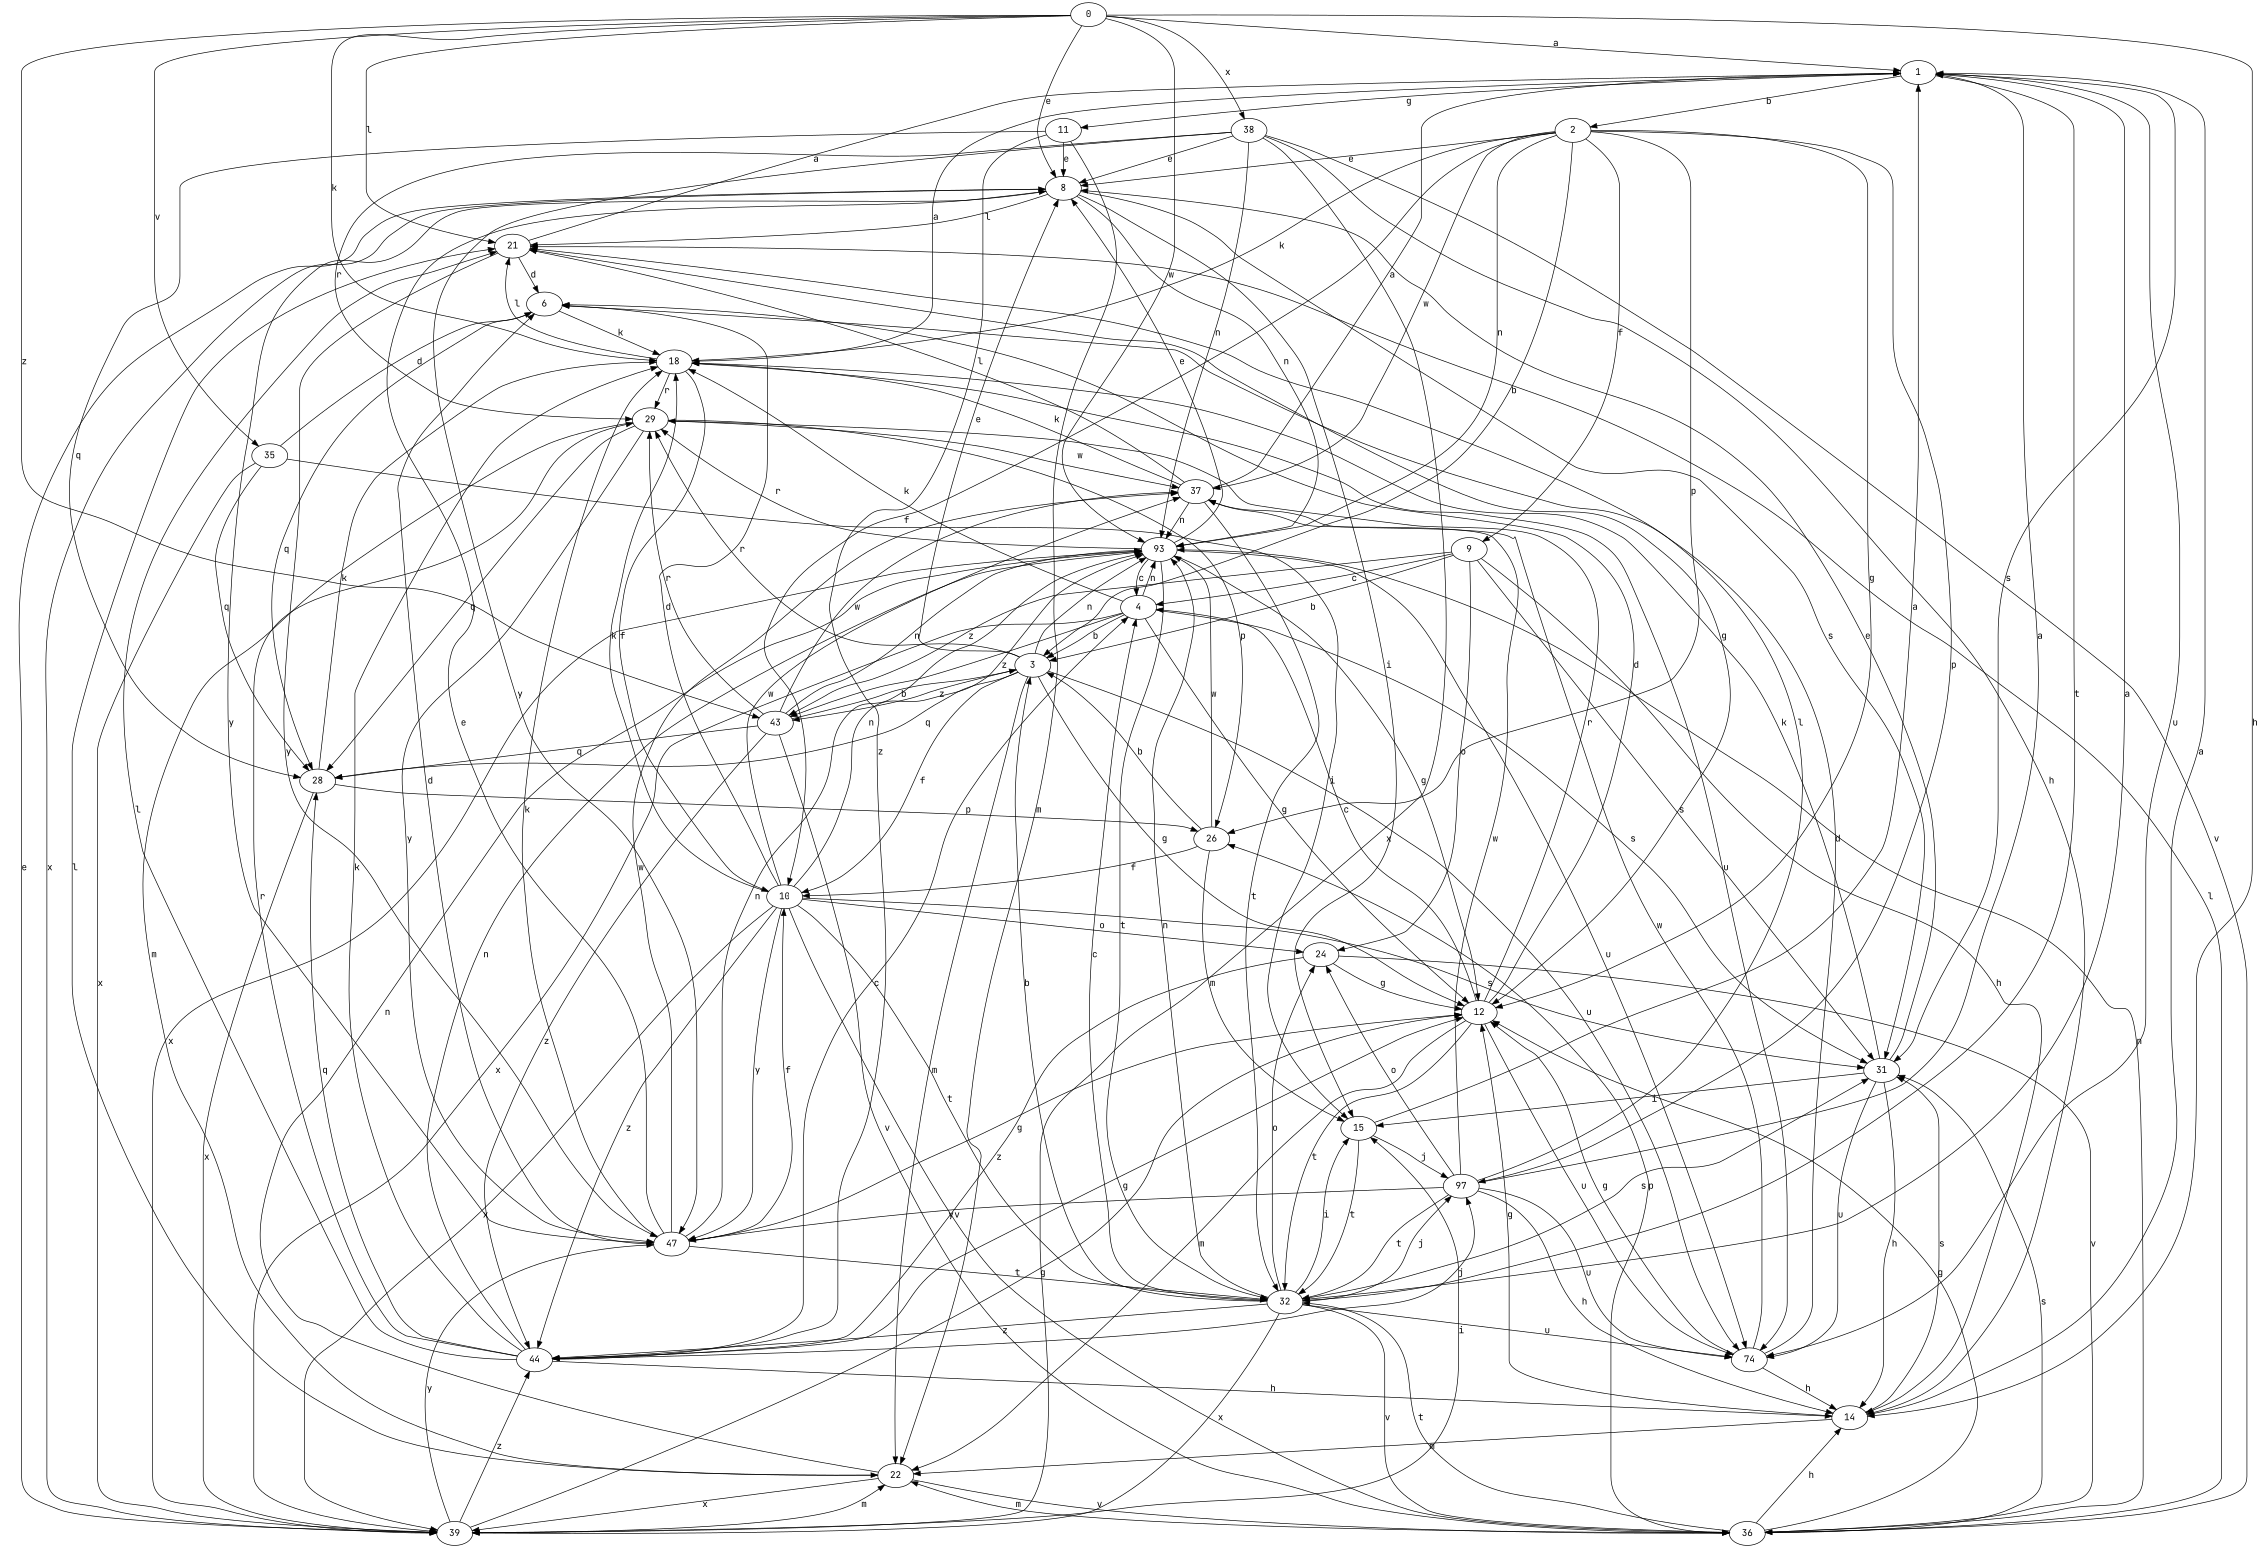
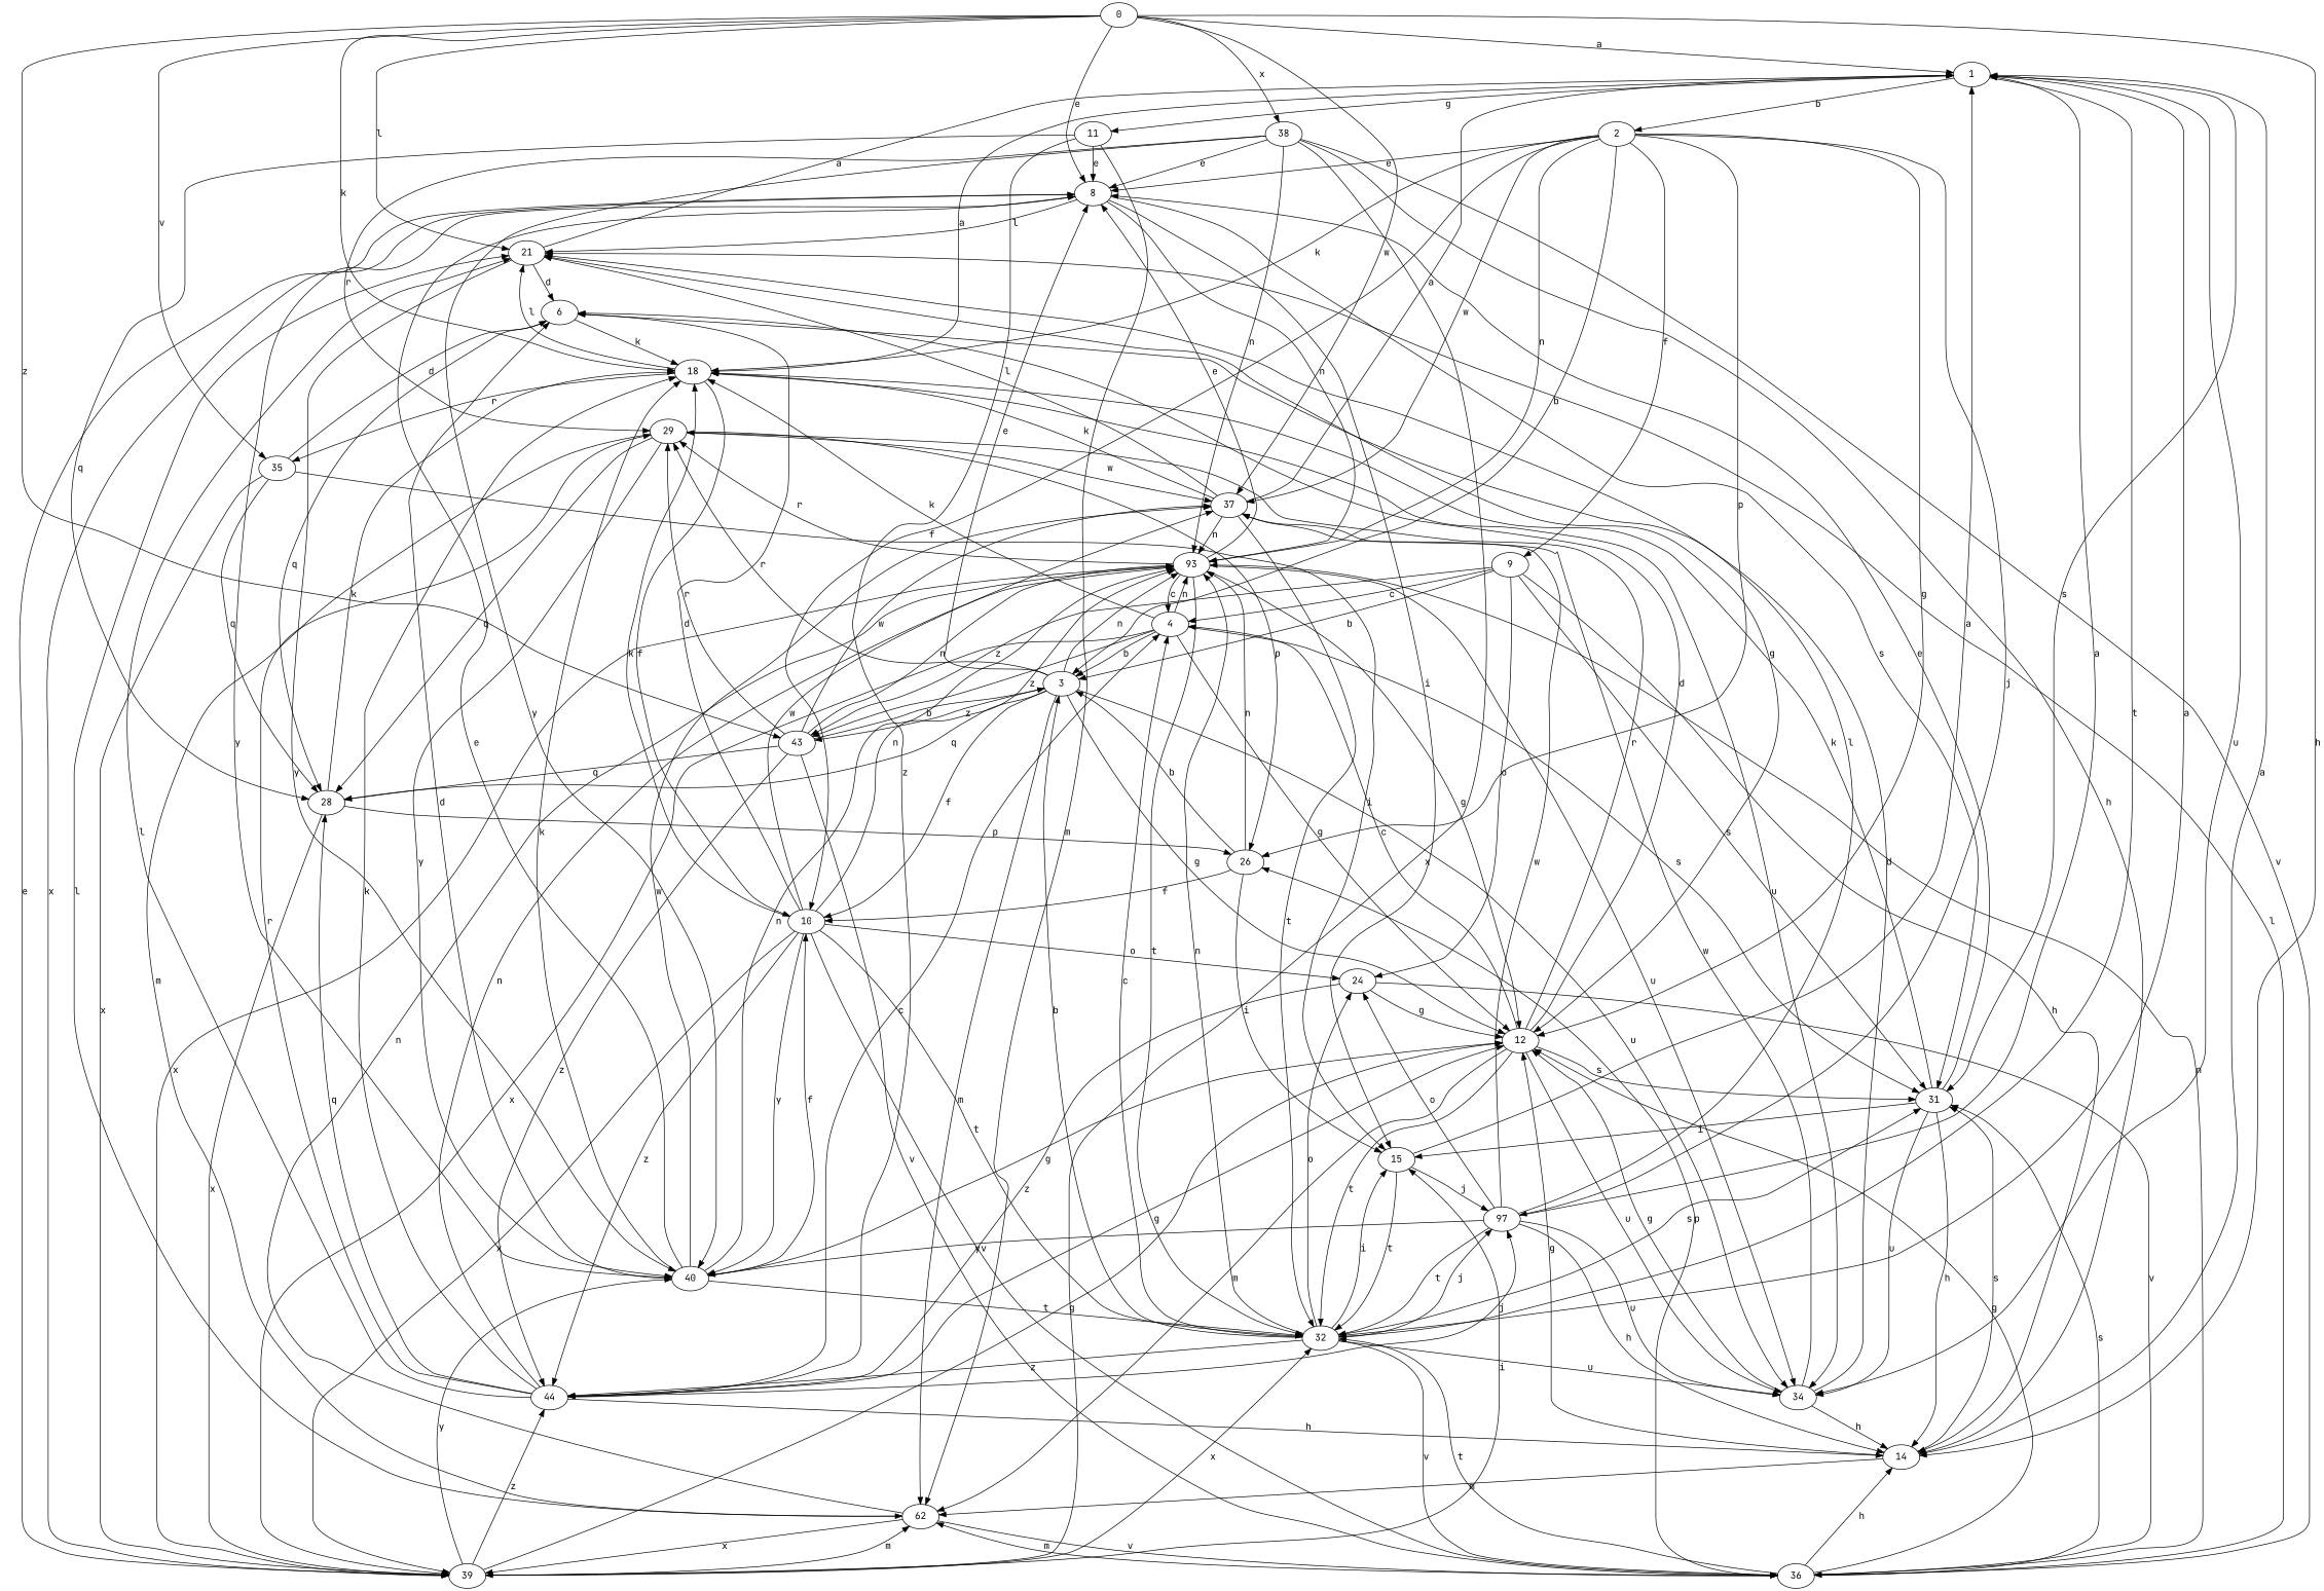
  strict digraph {
    fontname="JetBrains Mono"
    node [fontname="JetBrains Mono"]
    edge [fontname="JetBrains Mono"]
    0
    1
    8
    14
    18
    21
    35
    37
    38
    43
    2
    11
    31
    32
-   34 [label=74]
+   34
    n16 [label=93]
    39
    15
-   40 [label=47]
+   40
    12
-   22
+   22 [label=62]
    10
    29
    6
    28
    36
    3
    44
    9
    n30 [label=97]
    26
    4
    24
    0 -> 1 [label=a]
    0 -> 8 [label=e]
    0 -> 14 [label=h]
    0 -> 18 [label=k]
    0 -> 21 [label=l]
    0 -> 35 [label=v]
-   0 -> n16 [label=w]
+   0 -> 37 [label=w]
    0 -> 38 [label=x]
    0 -> 43 [label=z]
    1 -> 2 [label=b]
    1 -> 11 [label=g]
    1 -> 31 [label=s]
    1 -> 32 [label=t]
    1 -> 34 [label=u]
    8 -> 21 [label=l]
    8 -> 31 [label=s]
    8 -> n16 [label=n]
    8 -> 39 [label=x]
    8 -> 15 [label=i]
    8 -> 40 [label=y]
    14 -> 1 [label=a]
    14 -> 31 [label=s]
    14 -> 12 [label=g]
    14 -> 22 [label=m]
    18 -> 1 [label=a]
    18 -> 21 [label=l]
    18 -> 34 [label=u]
    18 -> 10 [label=f]
-   18 -> 29 [label=r]
+   18 -> 35 [label=r]
    21 -> 1 [label=a]
    21 -> 40 [label=y]
    21 -> 12 [label=g]
    21 -> 6 [label=d]
    35 -> 39 [label=x]
    35 -> 15 [label=i]
    35 -> 6 [label=d]
    35 -> 28 [label=q]
    37 -> 1 [label=a]
    37 -> 18 [label=k]
    37 -> 21 [label=l]
    37 -> 32 [label=t]
    37 -> n16 [label=n]
    38 -> 8 [label=e]
    38 -> 14 [label=h]
    38 -> n16 [label=n]
    38 -> 39 [label=x]
    38 -> 40 [label=y]
    38 -> 29 [label=r]
    38 -> 36 [label=v]
    43 -> 37 [label=w]
    43 -> n16 [label=n]
    43 -> 29 [label=r]
    43 -> 28 [label=q]
    43 -> 36 [label=v]
    43 -> 3 [label=b]
    43 -> 44 [label=z]
    2 -> 8 [label=e]
    2 -> 18 [label=k]
    2 -> 37 [label=w]
    2 -> n16 [label=n]
    2 -> 12 [label=g]
    2 -> 10 [label=f]
    2 -> 3 [label=b]
    2 -> 9 [label=f]
-   2 -> n30 [label=p]
+   2 -> n30 [label=j]
    2 -> 26 [label=p]
    11 -> 8 [label=e]
    11 -> 22 [label=m]
    11 -> 28 [label=q]
    11 -> 44 [label=z]
    31 -> 8 [label=e]
    31 -> 14 [label=h]
    31 -> 18 [label=k]
    31 -> 34 [label=u]
    31 -> 15 [label=i]
    32 -> 1 [label=a]
    32 -> 31 [label=s]
    32 -> 34 [label=u]
    32 -> n16 [label=n]
-   32 -> 39 [label=x]
+   39 -> 32 [label=x]
    32 -> 15 [label=i]
    32 -> 36 [label=v]
    32 -> 3 [label=b]
    32 -> 44 [label=z]
    32 -> n30 [label=j]
    32 -> 4 [label=c]
    32 -> 24 [label=o]
    34 -> 14 [label=h]
    34 -> 37 [label=w]
    34 -> 12 [label=g]
    34 -> 6 [label=d]
    n16 -> 8 [label=e]
    n16 -> 32 [label=t]
    n16 -> 34 [label=u]
    n16 -> 39 [label=x]
    n16 -> 12 [label=g]
    n16 -> 29 [label=r]
    n16 -> 4 [label=c]
    39 -> 8 [label=e]
    39 -> 15 [label=i]
    39 -> 40 [label=y]
    39 -> 12 [label=g]
    39 -> 22 [label=m]
    39 -> 44 [label=z]
    15 -> 1 [label=a]
    15 -> 32 [label=t]
    15 -> n30 [label=j]
    40 -> 8 [label=e]
    40 -> 18 [label=k]
    40 -> 37 [label=w]
    40 -> 32 [label=t]
    40 -> n16 [label=n]
    40 -> 12 [label=g]
    40 -> 10 [label=f]
    40 -> 6 [label=d]
-   10 -> 31 [label=s]
+   12 -> 31 [label=s]
    12 -> 32 [label=t]
    12 -> 34 [label=u]
    12 -> 22 [label=m]
    12 -> 29 [label=r]
    12 -> 6 [label=d]
    12 -> 4 [label=c]
    22 -> 21 [label=l]
    22 -> n16 [label=n]
    22 -> 39 [label=x]
    22 -> 36 [label=v]
    10 -> 18 [label=k]
    10 -> 37 [label=w]
    10 -> 32 [label=t]
    10 -> n16 [label=n]
    10 -> 39 [label=x]
    10 -> 40 [label=y]
    10 -> 6 [label=d]
    10 -> 36 [label=v]
    10 -> 44 [label=z]
    10 -> 24 [label=o]
    29 -> 37 [label=w]
    29 -> 40 [label=y]
    29 -> 22 [label=m]
    29 -> 28 [label=q]
    29 -> 26 [label=p]
    6 -> 18 [label=k]
    6 -> 28 [label=q]
    28 -> 18 [label=k]
    28 -> 39 [label=x]
    28 -> 26 [label=p]
    36 -> 14 [label=h]
    36 -> 21 [label=l]
    36 -> 31 [label=s]
    36 -> 32 [label=t]
    36 -> n16 [label=n]
    36 -> 12 [label=g]
    36 -> 22 [label=m]
    36 -> 26 [label=p]
    3 -> 8 [label=e]
    3 -> 43 [label=z]
    3 -> 34 [label=u]
    3 -> n16 [label=n]
    3 -> 12 [label=g]
    3 -> 22 [label=m]
    3 -> 10 [label=f]
    3 -> 29 [label=r]
    3 -> 28 [label=q]
    44 -> 14 [label=h]
    44 -> 18 [label=k]
    44 -> 21 [label=l]
    44 -> n16 [label=n]
    44 -> 12 [label=g]
    44 -> 29 [label=r]
    44 -> 28 [label=q]
    44 -> n30 [label=j]
    44 -> 4 [label=c]
    9 -> 14 [label=h]
    9 -> 43 [label=z]
    9 -> 31 [label=s]
    9 -> 3 [label=b]
    9 -> 4 [label=c]
    9 -> 24 [label=o]
    n30 -> 1 [label=a]
    n30 -> 14 [label=h]
    n30 -> 21 [label=l]
    n30 -> 37 [label=w]
    n30 -> 32 [label=t]
    n30 -> 34 [label=u]
    n30 -> 40 [label=y]
    n30 -> 24 [label=o]
-   26 -> n16 [label=w]
-   26 -> 15 [label=m]
+   26 -> n16 [label=n]
+   26 -> 15 [label=i]
    26 -> 10 [label=f]
    26 -> 3 [label=b]
    4 -> 18 [label=k]
    4 -> 43 [label=z]
    4 -> 31 [label=s]
    4 -> n16 [label=n]
    4 -> 39 [label=x]
    4 -> 12 [label=g]
    4 -> 3 [label=b]
    24 -> 12 [label=g]
    24 -> 36 [label=v]
    24 -> 44 [label=z]
  }
